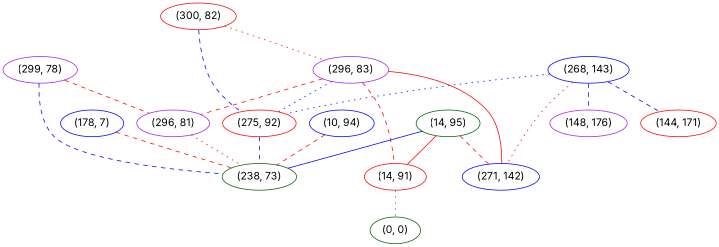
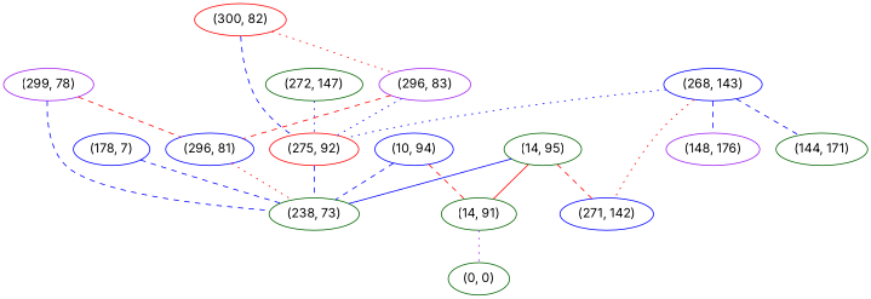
  graph {
    fontname=Inter
    node [color=darkgreen fontname=Inter]
    edge [color=blue fontname=Inter style=dashed weight=3]
+   "(272, 147)"
    "(275, 92)" [color=red]
    "(238, 73)"
    "(271, 142)" [color=blue]
    "(178, 7)" [color=blue]
    "(268, 143)" [color=blue]
-   "(144, 171)" [color=red]
+   "(144, 171)"
    "(148, 176)" [color=purple]
    "(10, 94)" [color=blue]
-   "(14, 91)" [color=red]
+   "(14, 91)"
    "(0, 0)"
    "(14, 95)"
    "(300, 82)" [color=red]
    "(296, 83)" [color=purple]
-   "(296, 81)" [color=purple]
+   "(296, 81)" [color=blue]
    "(299, 78)" [color=purple]
+   "(272, 147)" -- "(275, 92)" [style=dotted]
    "(275, 92)" -- "(238, 73)"
-   "(178, 7)" -- "(238, 73)" [color=red]
+   "(178, 7)" -- "(238, 73)"
    "(268, 143)" -- "(275, 92)" [style=dotted]
    "(268, 143)" -- "(271, 142)" [color=red style=dotted weight=1]
    "(268, 143)" -- "(144, 171)"
    "(268, 143)" -- "(148, 176)"
-   "(10, 94)" -- "(238, 73)" [color=red]
-   "(296, 83)" -- "(14, 91)" [color=red weight=1]
+   "(10, 94)" -- "(238, 73)"
+   "(10, 94)" -- "(14, 91)" [color=red weight=1]
    "(14, 91)" -- "(0, 0)" [color=purple style=dotted weight=4]
    "(14, 95)" -- "(238, 73)" [style=solid]
    "(14, 95)" -- "(271, 142)" [color=red weight=1]
    "(14, 95)" -- "(14, 91)" [color=red style=solid weight=1]
    "(300, 82)" -- "(275, 92)"
    "(300, 82)" -- "(296, 83)" [color=red style=dotted weight=1]
    "(296, 83)" -- "(275, 92)" [style=dotted]
-   "(296, 83)" -- "(271, 142)" [color=red style=solid weight=1]
    "(296, 83)" -- "(296, 81)" [color=red weight=1]
    "(296, 81)" -- "(238, 73)" [color=red style=dotted weight=1]
    "(299, 78)" -- "(238, 73)"
    "(299, 78)" -- "(296, 81)" [color=red weight=1]
  }
